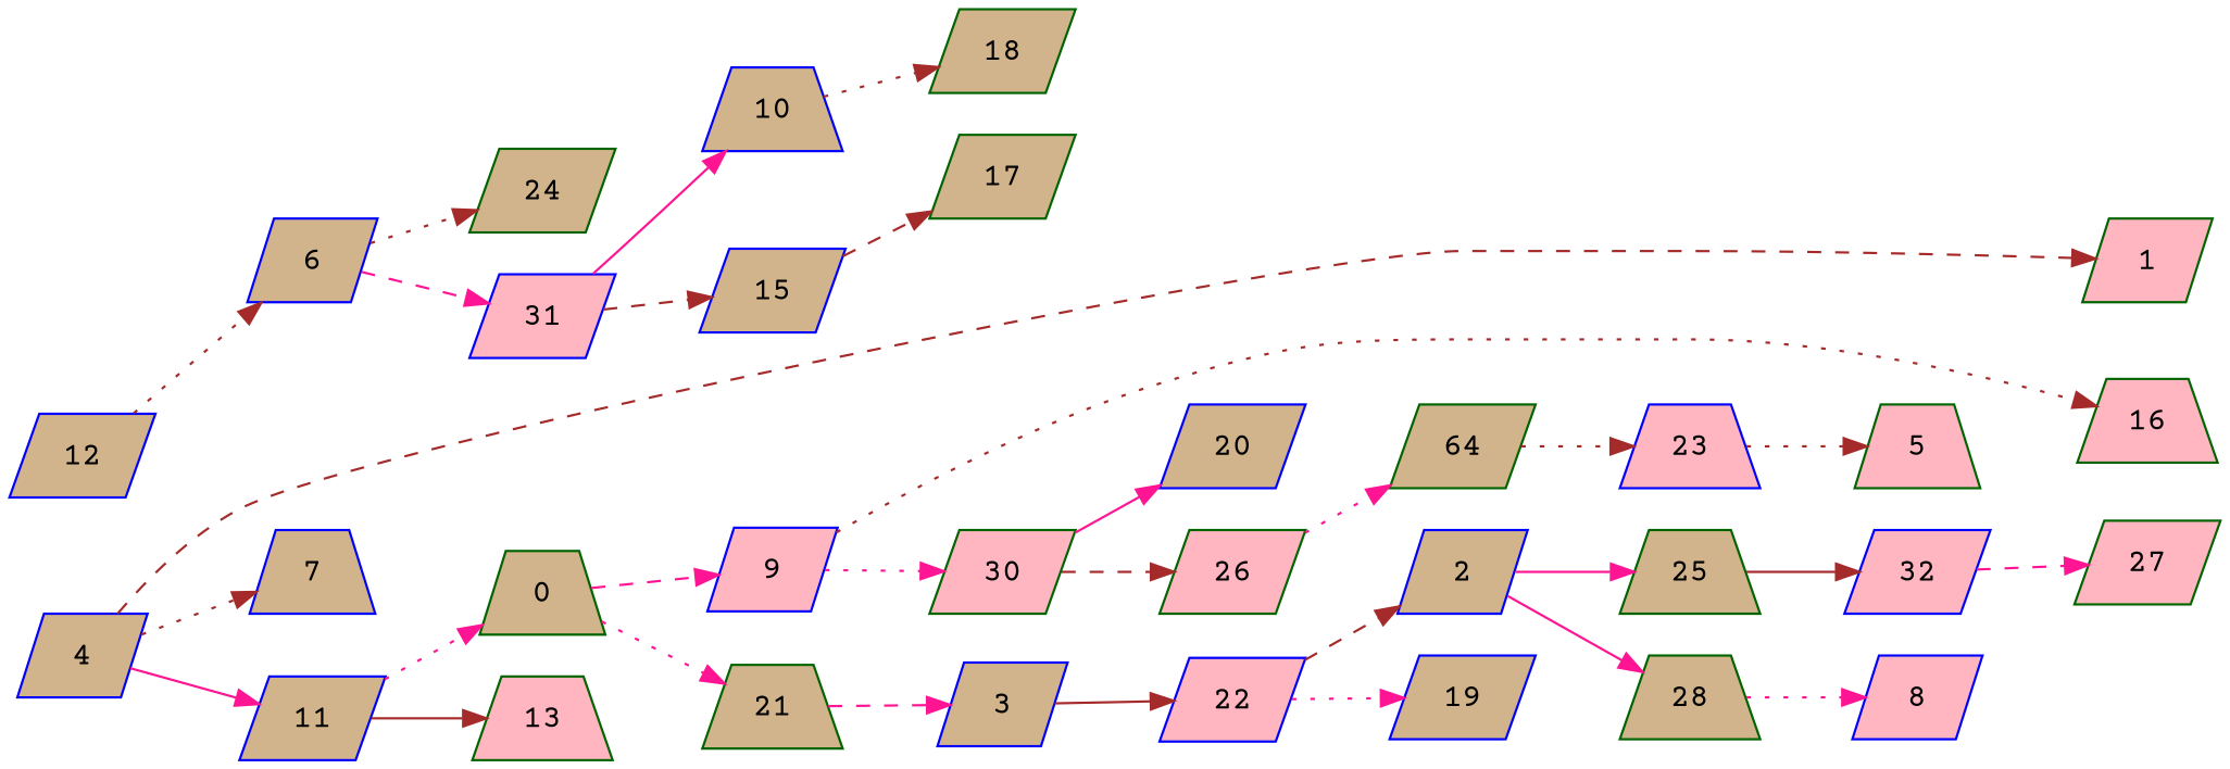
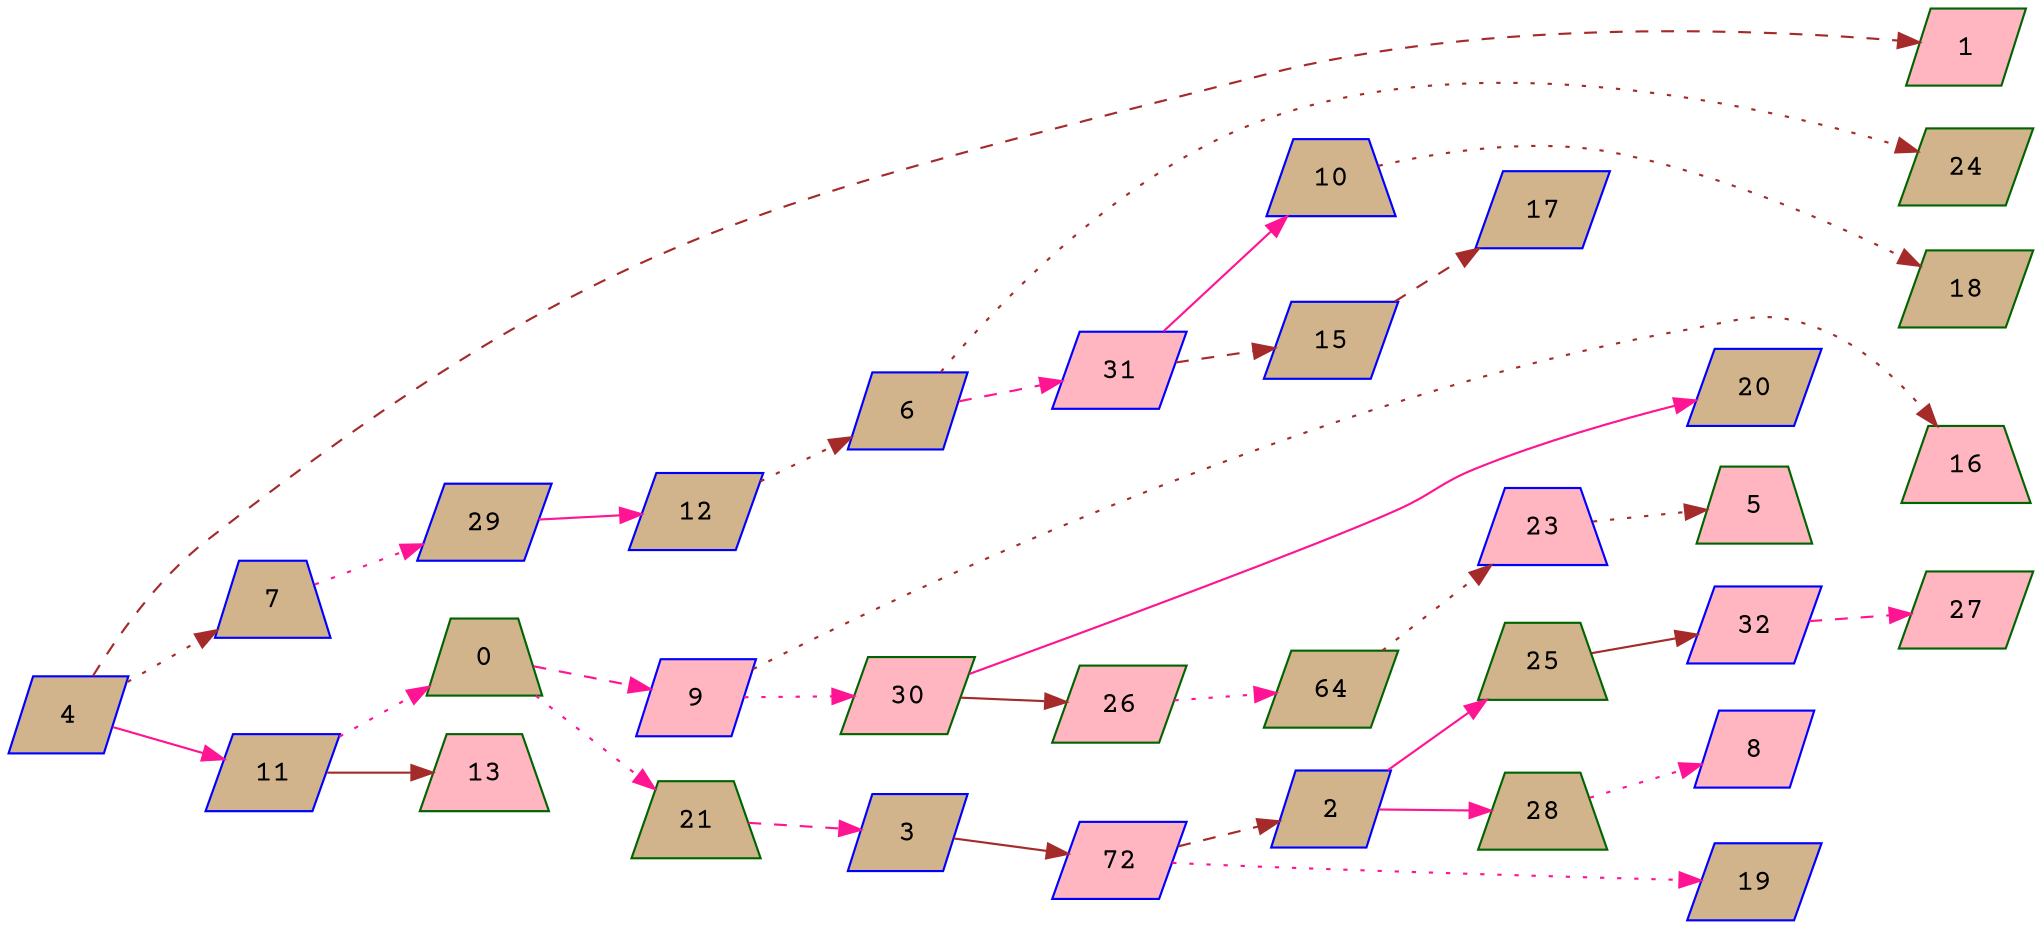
  digraph {
    fontname="Courier Prime"
    rankdir=LR
    node [color=blue fillcolor=tan fontname="Courier Prime" shape=parallelogram style=filled]
    edge [color=deeppink fontname="Courier Prime" style=dotted weight=0]
    0 [color=darkgreen shape=trapezium]
    9 [fillcolor=lightpink]
    21 [color=darkgreen shape=trapezium]
    16 [color=darkgreen fillcolor=lightpink shape=trapezium]
    30 [color=darkgreen fillcolor=lightpink]
    3
    20
    26 [color=darkgreen fillcolor=lightpink]
-   22 [fillcolor=lightpink]
+   22 [fillcolor=lightpink label=72]
    n10 [color=darkgreen label=64]
    2
    19
    25 [color=darkgreen shape=trapezium]
    28 [color=darkgreen shape=trapezium]
    32 [fillcolor=lightpink]
    8 [fillcolor=lightpink]
    27 [color=darkgreen fillcolor=lightpink]
    1 [color=darkgreen fillcolor=lightpink]
    4
    7 [shape=trapezium]
    11
+   29
    13 [color=darkgreen fillcolor=lightpink shape=trapezium]
    12
    6
    24 [color=darkgreen]
    31 [fillcolor=lightpink]
    10 [shape=trapezium]
    15
    18 [color=darkgreen]
-   17 [color=darkgreen]
+   17
    23 [fillcolor=lightpink shape=trapezium]
    5 [color=darkgreen fillcolor=lightpink shape=trapezium]
    0 -> 9 [style=dashed]
    0 -> 21
    9 -> 16 [color=brown]
    9 -> 30
    21 -> 3 [style=dashed]
    30 -> 20 [style=solid]
-   30 -> 26 [color=brown style=dashed]
+   30 -> 26 [color=brown style=solid]
    3 -> 22 [color=brown style=solid]
    26 -> n10
    22 -> 2 [color=brown style=dashed]
    22 -> 19
    n10 -> 23 [color=brown]
    2 -> 25 [style=solid]
    2 -> 28 [style=solid]
    25 -> 32 [color=brown style=solid]
    28 -> 8
    32 -> 27 [style=dashed]
    4 -> 1 [color=brown style=dashed]
    4 -> 7 [color=brown]
    4 -> 11 [style=solid]
+   7 -> 29
    11 -> 0
    11 -> 13 [color=brown style=solid weight=1]
+   29 -> 12 [style=solid]
    12 -> 6 [color=brown]
    6 -> 24 [color=brown]
    6 -> 31 [style=dashed]
    31 -> 10 [style=solid]
    31 -> 15 [color=brown style=dashed]
    10 -> 18 [color=brown]
    15 -> 17 [color=brown style=dashed]
    23 -> 5 [color=brown]
  }
